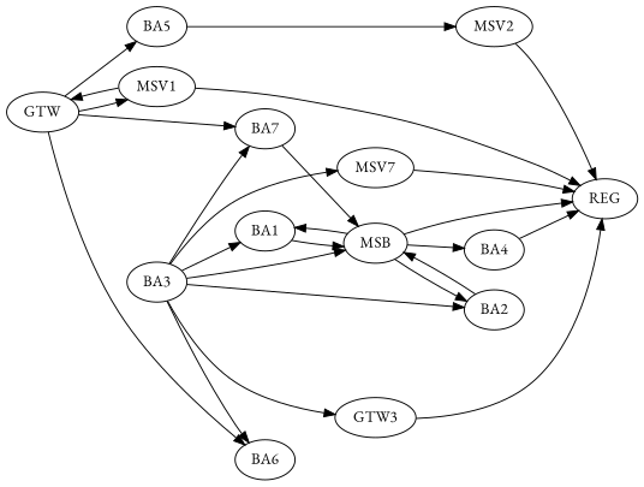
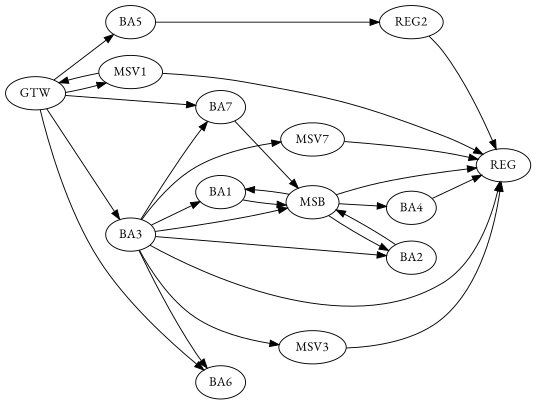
  strict digraph {
    fontname="EB Garamond"
    rankdir=LR
    node [fontname="EB Garamond"]
    edge [fontname="EB Garamond"]
    n1 [label=BA1]
    n2 [label=MSB]
    n3 [label=BA2]
    n4 [label=REG]
    n5 [label=BA4]
    n6 [label=BA3]
    n7 [label=BA6]
    n8 [label=BA7]
-   n9 [label=GTW3]
+   n9 [label=MSV3]
    n10 [label=MSV7]
    n11 [label=BA5]
-   n12 [label=MSV2]
+   n12 [label=REG2]
    n13 [label=GTW]
    n14 [label=MSV1]
    n1 -> n2
    n2 -> n1
    n2 -> n3
    n2 -> n4
    n2 -> n5
    n3 -> n2
    n5 -> n4
    n6 -> n1
    n6 -> n2
    n6 -> n3
+   n6 -> n4
    n6 -> n7
    n6 -> n8
    n6 -> n9
    n6 -> n10
    n8 -> n2
    n9 -> n4
    n10 -> n4
    n11 -> n12
    n12 -> n4
+   n13 -> n6
    n13 -> n7
    n13 -> n8
    n13 -> n11
    n13 -> n14
    n14 -> n4
    n14 -> n13
  }
